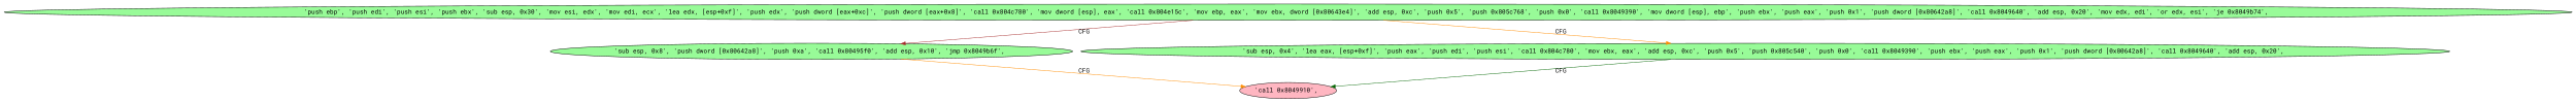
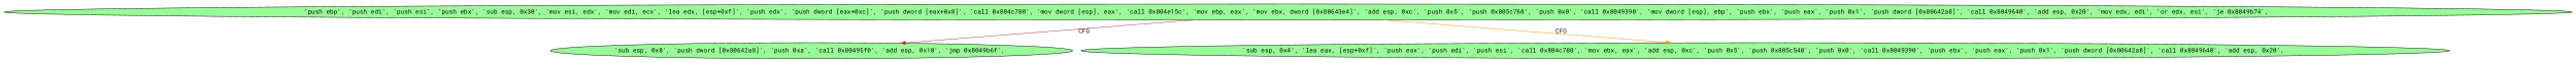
  digraph {
    fontname="Roboto Mono"
    node [style=filled fillcolor=palegreen fontname="Roboto Mono"]
    edge [color=darkorange fontname="Roboto Mono"]
    n1 [label="'push ebp', 'push edi', 'push esi', 'push ebx', 'sub esp, 0x30', 'mov esi, edx', 'mov edi, ecx', 'lea edx, [esp+0xf]', 'push edx', 'push dword [eax+0xc]', 'push dword [eax+0x8]', 'call 0x804c780', 'mov dword [esp], eax', 'call 0x804e15c', 'mov ebp, eax', 'mov ebx, dword [0x80643e4]', 'add esp, 0xc', 'push 0x5', 'push 0x805c768', 'push 0x0', 'call 0x8049390', 'mov dword [esp], ebp', 'push ebx', 'push eax', 'push 0x1', 'push dword [0x80642a8]', 'call 0x8049640', 'add esp, 0x20', 'mov edx, edi', 'or edx, esi', 'je 0x8049b74', "]
    n2 [label="'sub esp, 0x8', 'push dword [0x80642a8]', 'push 0xa', 'call 0x80495f0', 'add esp, 0x10', 'jmp 0x8049b6f', "]
    n3 [label="'sub esp, 0x4', 'lea eax, [esp+0xf]', 'push eax', 'push edi', 'push esi', 'call 0x804c780', 'mov ebx, eax', 'add esp, 0xc', 'push 0x5', 'push 0x805c540', 'push 0x0', 'call 0x8049390', 'push ebx', 'push eax', 'push 0x1', 'push dword [0x80642a8]', 'call 0x8049640', 'add esp, 0x20', "]
-   n4 [label="'call 0x8049910', " fillcolor=lightpink]
    n1 -> n2 [label=CFG color=brown]
    n1 -> n3 [label=CFG]
-   n2 -> n4 [label=CFG]
-   n3 -> n4 [label=CFG color=darkgreen]
  }
